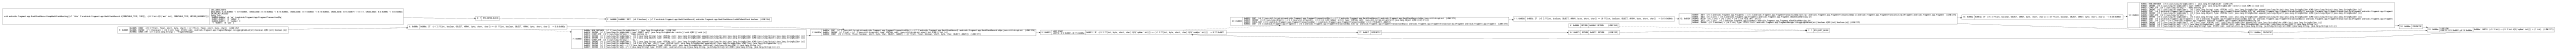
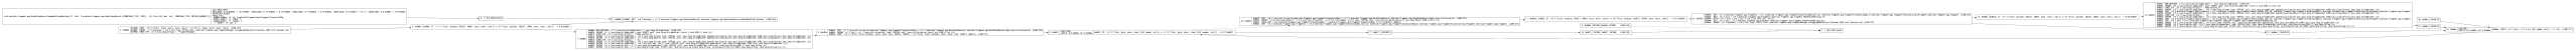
  digraph {
    fontname="Roboto Mono"
    rankdir=LR
    node [fontname="Roboto Mono" shape=record]
    edge [fontname="Roboto Mono"]
    n1 [label="{0\:\ ?|MTH_ENTER_BLOCK\l}"]
    n2 [label="{2\:\ 0x0000|0x0000: IGET  (r0 I:boolean) = (r7 I:androidx.fragment.app.BackStackRecord) androidx.fragment.app.BackStackRecord.mAddToBackStack boolean  (LINE:264)\l}"]
    n3 [label="{4\:\ 0x0004|RETURN\l|0x0004: RETURN    (LINE:265)\l}"]
    n4 [label="{1\:\ ?|MTH_EXIT_BLOCK\l}"]
    n5 [label="{5\:\ 0x0005|0x0005: CONST  (r0 I:??[int, float, short, byte, char]) = (2 ??[int, float, short, byte, char])  (LINE:267)\l0x0006: INVOKE  (r1 I:boolean) = (r0 I:int) type: STATIC call: androidx.fragment.app.FragmentManager.isLoggingEnabled(int):boolean A[MD:(int):boolean (m)]\l0x000a: CONST_STR  (r2 I:java.lang.String) =  \"FragmentManager\" \l}"]
    n6 [label="{6\:\ 0x000c|0x000c: IF  (r1 I:??[int, boolean, OBJECT, ARRAY, byte, short, char]) == (0 ??[int, boolean, OBJECT, ARRAY, byte, short, char])  \-\> B:8:0x002a \l}"]
    n7 [label="{7\:\ 0x000e|0x000e: NEW_INSTANCE  (r1 I:java.lang.StringBuilder) =  java.lang.StringBuilder  (LINE:268)\l0x0010: INVOKE  (r1 I:java.lang.StringBuilder) type: DIRECT call: java.lang.StringBuilder.\<init\>():void A[MD:():void (c)]\l0x0013: CONST_STR  (r3 I:java.lang.String) =  \"Bump nesting in \" \l0x0015: INVOKE  (r1 I:java.lang.StringBuilder), (r3 I:java.lang.String) type: VIRTUAL call: java.lang.StringBuilder.append(java.lang.String):java.lang.StringBuilder A[MD:(java.lang.String):java.lang.StringBuilder (c)]\l0x0018: INVOKE  (r1 I:java.lang.StringBuilder), (r7 I:java.lang.Object) type: VIRTUAL call: java.lang.StringBuilder.append(java.lang.Object):java.lang.StringBuilder A[MD:(java.lang.Object):java.lang.StringBuilder (c)]\l0x001b: CONST_STR  (r3 I:java.lang.String) =  \" by \" \l0x001d: INVOKE  (r1 I:java.lang.StringBuilder), (r3 I:java.lang.String) type: VIRTUAL call: java.lang.StringBuilder.append(java.lang.String):java.lang.StringBuilder A[MD:(java.lang.String):java.lang.StringBuilder (c)]\l0x0020: INVOKE  (r1 I:java.lang.StringBuilder), (r8 I:int A[D('amt' int)]) type: VIRTUAL call: java.lang.StringBuilder.append(int):java.lang.StringBuilder A[MD:(int):java.lang.StringBuilder (c)]\l0x0023: INVOKE  (r1 I:java.lang.String) = (r1 I:java.lang.StringBuilder) type: VIRTUAL call: java.lang.StringBuilder.toString():java.lang.String A[MD:():java.lang.String (c)]\l0x0027: INVOKE  (r2 I:java.lang.String), (r1 I:java.lang.String) type: STATIC call: android.util.Log.v(java.lang.String, java.lang.String):int A[MD:(java.lang.String, java.lang.String):int (c)]\l}"]
    n8 [label="{8\:\ 0x002a|0x002a: IGET  (r1 I:java.util.ArrayList\<androidx.fragment.app.FragmentTransaction$Op\>) = (r7 I:androidx.fragment.app.BackStackRecord) androidx.fragment.app.BackStackRecord.mOps java.util.ArrayList  (LINE:270)\l0x002c: INVOKE  (r1 I:int) = (r1 I:java.util.ArrayList) type: VIRTUAL call: java.util.ArrayList.size():int A[MD:():int (c)]\l0x0030: CONST  (r3 I:??[int, float, boolean, short, byte, char, OBJECT, ARRAY]) = (0 ??[int, float, boolean, short, byte, char, OBJECT, ARRAY])  (LINE:271)\l}"]
    n9 [label="{9\:\ 0x0031|LOOP_START\lLOOP:0: B:9:0x0031\-\>B:15:0x006e\l|0x0031: IF  (r3 I:??[int, byte, short, char] A[D('opNum' int)]) \>= (r1 I:??[int, byte, short, char] A[D('numOps' int)])  \-\> B:17:0x0071 \l}"]
    n10 [label="{10\:\ 0x0033|0x0033: IGET  (r4 I:java.util.ArrayList\<androidx.fragment.app.FragmentTransaction$Op\>) = (r7 I:androidx.fragment.app.BackStackRecord) androidx.fragment.app.BackStackRecord.mOps java.util.ArrayList  (LINE:272)\l0x0035: INVOKE  (r4 I:java.lang.Object) = (r4 I:java.util.ArrayList), (r3 I:int A[D('opNum' int)]) type: VIRTUAL call: java.util.ArrayList.get(int):java.lang.Object A[MD:(int):E (c)]\l0x0039: CHECK_CAST (r4 I:androidx.fragment.app.FragmentTransaction$Op) = (androidx.fragment.app.FragmentTransaction$Op) (r4 I:??[OBJECT, ARRAY]) \l0x003b: IGET  (r5 I:androidx.fragment.app.Fragment) = (r4 I:androidx.fragment.app.FragmentTransaction$Op A[D('op' androidx.fragment.app.FragmentTransaction$Op)]) androidx.fragment.app.FragmentTransaction.Op.mFragment androidx.fragment.app.Fragment  (LINE:273)\l}"]
    n11 [label="{17\:\ 0x0071|SYNTHETIC\l}"]
    n12 [label="{11\:\ 0x003d|0x003d: IF  (r5 I:??[int, boolean, OBJECT, ARRAY, byte, short, char]) == (0 ??[int, boolean, OBJECT, ARRAY, byte, short, char])  \-\> B:19:0x006e \l}"]
    n13 [label="{16\:\ 0x0071|RETURN\l|0x0071: RETURN    (LINE:281)\l}"]
    n14 [label="{12\:\ 0x003f|0x003f: IGET  (r5 I:androidx.fragment.app.Fragment) = (r4 I:androidx.fragment.app.FragmentTransaction$Op A[D('op' androidx.fragment.app.FragmentTransaction$Op)]) androidx.fragment.app.FragmentTransaction.Op.mFragment androidx.fragment.app.Fragment  (LINE:274)\l0x0041: IGET  (r6 I:int) = (r5 I:androidx.fragment.app.Fragment) androidx.fragment.app.Fragment.mBackStackNesting int \l0x0043: ARITH  (r6 I:int) = (r6 I:int) + (r8 I:int A[D('amt' int)]) \l0x0044: IPUT  (r6 I:int), (r5 I:androidx.fragment.app.Fragment) androidx.fragment.app.Fragment.mBackStackNesting int \l0x0046: INVOKE  (r5 I:boolean) = (r0 I:int) type: STATIC call: androidx.fragment.app.FragmentManager.isLoggingEnabled(int):boolean A[MD:(int):boolean (m)] (LINE:275)\l}"]
    n15 [label="{19\:\ 0x006e|SYNTHETIC\l}"]
    n16 [label="{13\:\ 0x004a|0x004a: IF  (r5 I:??[int, boolean, OBJECT, ARRAY, byte, short, char]) == (0 ??[int, boolean, OBJECT, ARRAY, byte, short, char])  \-\> B:20:0x006e \l}"]
    n17 [label="{15\:\ 0x006e|LOOP_END\lLOOP:0: B:9:0x0031\-\>B:15:0x006e\l|0x006e: ARITH  (r3 I:int) = (r3 I:int A[D('opNum' int)]) + (1 int)  (LINE:271)\l}"]
    n18 [label="{14\:\ 0x004c|0x004c: NEW_INSTANCE  (r5 I:java.lang.StringBuilder) =  java.lang.StringBuilder  (LINE:276)\l0x004e: INVOKE  (r5 I:java.lang.StringBuilder) type: DIRECT call: java.lang.StringBuilder.\<init\>():void A[MD:():void (c)]\l0x0051: CONST_STR  (r6 I:java.lang.String) =  \"Bump nesting of \" \l0x0053: INVOKE  (r5 I:java.lang.StringBuilder), (r6 I:java.lang.String) type: VIRTUAL call: java.lang.StringBuilder.append(java.lang.String):java.lang.StringBuilder A[MD:(java.lang.String):java.lang.StringBuilder (c)]\l0x0056: IGET  (r6 I:androidx.fragment.app.Fragment) = (r4 I:androidx.fragment.app.FragmentTransaction$Op A[D('op' androidx.fragment.app.FragmentTransaction$Op)]) androidx.fragment.app.FragmentTransaction.Op.mFragment androidx.fragment.app.Fragment \l0x0058: INVOKE  (r5 I:java.lang.StringBuilder), (r6 I:java.lang.Object) type: VIRTUAL call: java.lang.StringBuilder.append(java.lang.Object):java.lang.StringBuilder A[MD:(java.lang.Object):java.lang.StringBuilder (c)]\l0x005b: CONST_STR  (r6 I:java.lang.String) =  \" to \" \l0x005d: INVOKE  (r5 I:java.lang.StringBuilder), (r6 I:java.lang.String) type: VIRTUAL call: java.lang.StringBuilder.append(java.lang.String):java.lang.StringBuilder A[MD:(java.lang.String):java.lang.StringBuilder (c)]\l0x0060: IGET  (r6 I:androidx.fragment.app.Fragment) = (r4 I:androidx.fragment.app.FragmentTransaction$Op A[D('op' androidx.fragment.app.FragmentTransaction$Op)]) androidx.fragment.app.FragmentTransaction.Op.mFragment androidx.fragment.app.Fragment \l0x0062: IGET  (r6 I:int) = (r6 I:androidx.fragment.app.Fragment) androidx.fragment.app.Fragment.mBackStackNesting int \l0x0064: INVOKE  (r5 I:java.lang.StringBuilder), (r6 I:int) type: VIRTUAL call: java.lang.StringBuilder.append(int):java.lang.StringBuilder A[MD:(int):java.lang.StringBuilder (c)]\l0x0067: INVOKE  (r5 I:java.lang.String) = (r5 I:java.lang.StringBuilder) type: VIRTUAL call: java.lang.StringBuilder.toString():java.lang.String A[MD:():java.lang.String (c)]\l0x006b: INVOKE  (r2 I:java.lang.String), (r5 I:java.lang.String) type: STATIC call: android.util.Log.v(java.lang.String, java.lang.String):int A[MD:(java.lang.String, java.lang.String):int (c)]\l}"]
    n19 [label="{18\:\ 0x006e|SYNTHETIC\l}"]
+   n20 [label="{20\:\ 0x006e|SYNTHETIC\l}"]
    n21 [label="{void androidx.fragment.app.BackStackRecord.bumpBackStackNesting((r7 'this' I:androidx.fragment.app.BackStackRecord A[IMMUTABLE_TYPE, THIS]), (r8 I:int A[D('amt' int), IMMUTABLE_TYPE, METHOD_ARGUMENT]))  | USE_LINES_HINTS\lBACK_EDGE: B:15:0x006e \-\> B:9:0x0031, CROSS_EDGE: B:13:0x004a \-\> B:15:0x006e, CROSS_EDGE: B:11:0x003d \-\> B:15:0x006e, CROSS_EDGE: B:16:0x0071 \-\> B:1:?, CROSS_EDGE: B:6:0x000c \-\> B:8:0x002a\lINLINE_NOT_NEEDED\lDebug Info:\l  0x003b\-0x006e: r4 'op' Landroidx\/fragment\/app\/FragmentTransaction$Op;\l  0x0031\-0x0071: r3 'opNum' I\l  0x0030\-0x0071: r1 'numOps' I\l  \-1 \-0x0071: r8 'amt' I\l}"]
    n1 -> n2
    n3 -> n4 [style=dashed]
    n5 -> n6
    n6 -> n7 [style=dashed]
-   n6 -> n8
+   n6 -> n2
    n7 -> n8
    n8 -> n9
    n9 -> n10 [style=dashed]
    n9 -> n11
    n10 -> n12
    n11 -> n13
    n12 -> n14 [style=dashed]
    n13 -> n4
    n14 -> n15
    n14 -> n16
    n15 -> n17
    n16 -> n18 [style=dashed]
    n17 -> n9
    n18 -> n19
    n19 -> n17
+   n20 -> n17
    n21 -> n1
  }
